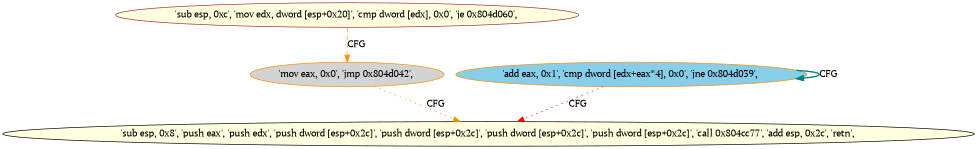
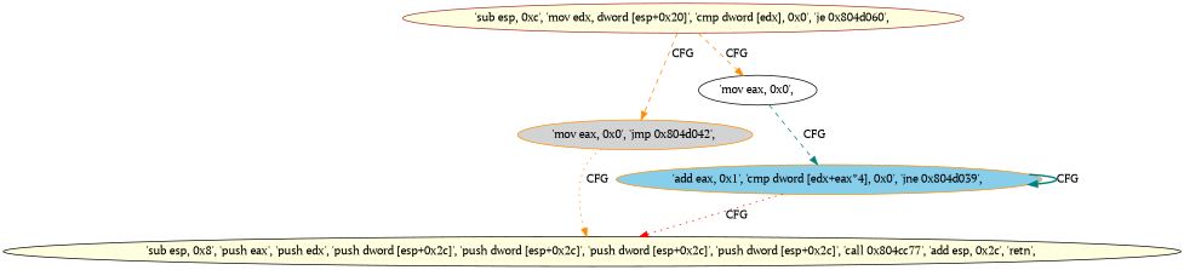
  digraph {
    fontname="PT Serif"
    node [style=filled fillcolor=lightyellow color=darkorange fontname="PT Serif"]
    edge [color=darkorange style=dashed fontname="PT Serif"]
    n1 [label="'sub esp, 0xc', 'mov edx, dword [esp+0x20]', 'cmp dword [edx], 0x0', 'je 0x804d060', " color=brown]
    n2 [label="'mov eax, 0x0', 'jmp 0x804d042', " fillcolor=lightgrey]
+   n3 [label="'mov eax, 0x0', " fillcolor=white color=black]
    n4 [label="'sub esp, 0x8', 'push eax', 'push edx', 'push dword [esp+0x2c]', 'push dword [esp+0x2c]', 'push dword [esp+0x2c]', 'push dword [esp+0x2c]', 'call 0x804cc77', 'add esp, 0x2c', 'retn', " color=black]
    n5 [label="'add eax, 0x1', 'cmp dword [edx+eax*4], 0x0', 'jne 0x804d039', " fillcolor=skyblue]
    n1 -> n2 [label=CFG]
+   n1 -> n3 [label=CFG]
    n2 -> n4 [label=CFG style=dotted]
+   n3 -> n5 [label=CFG color=teal]
    n5 -> n4 [label=CFG color=red style=dotted]
    n5 -> n5 [label=CFG color=teal style=bold]
  }
